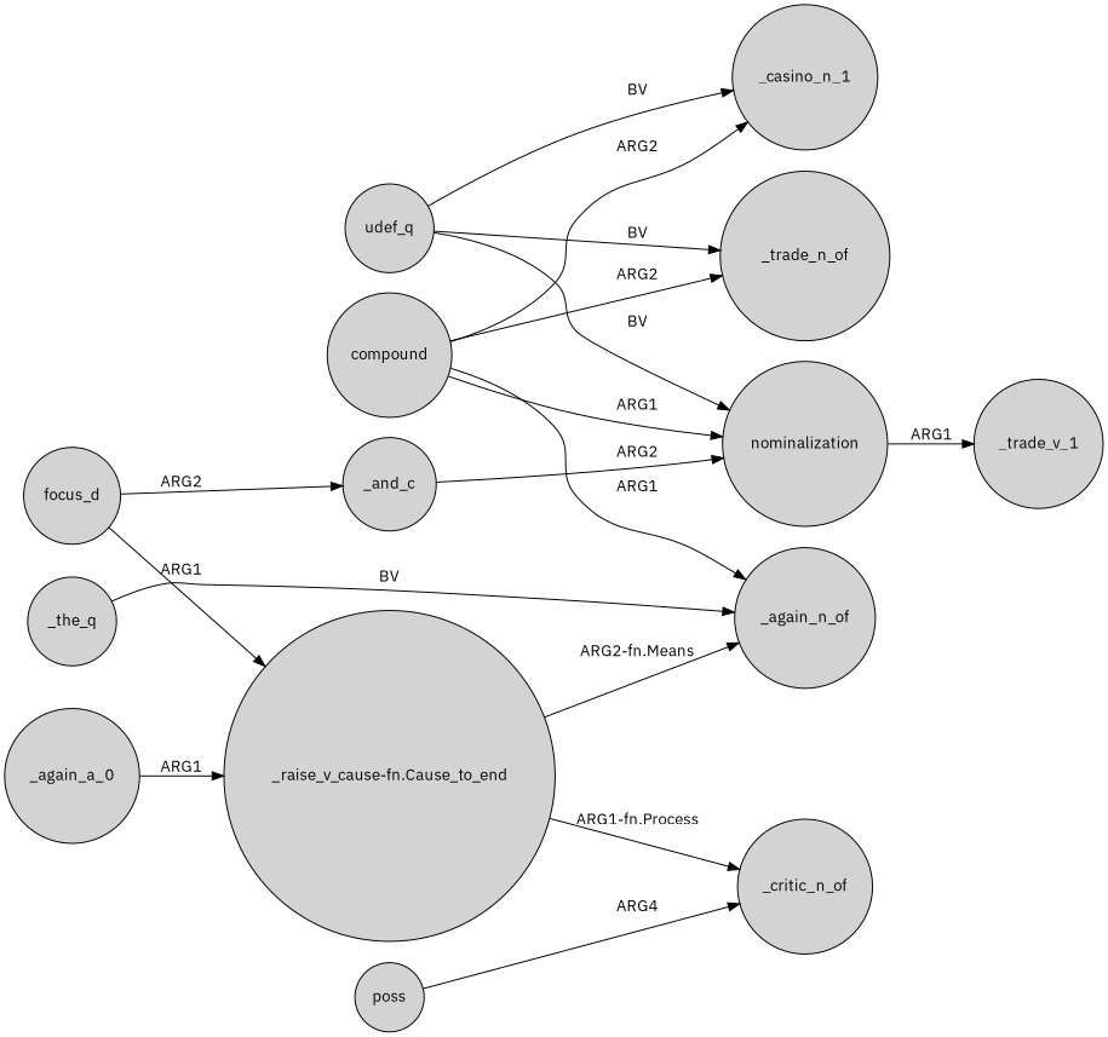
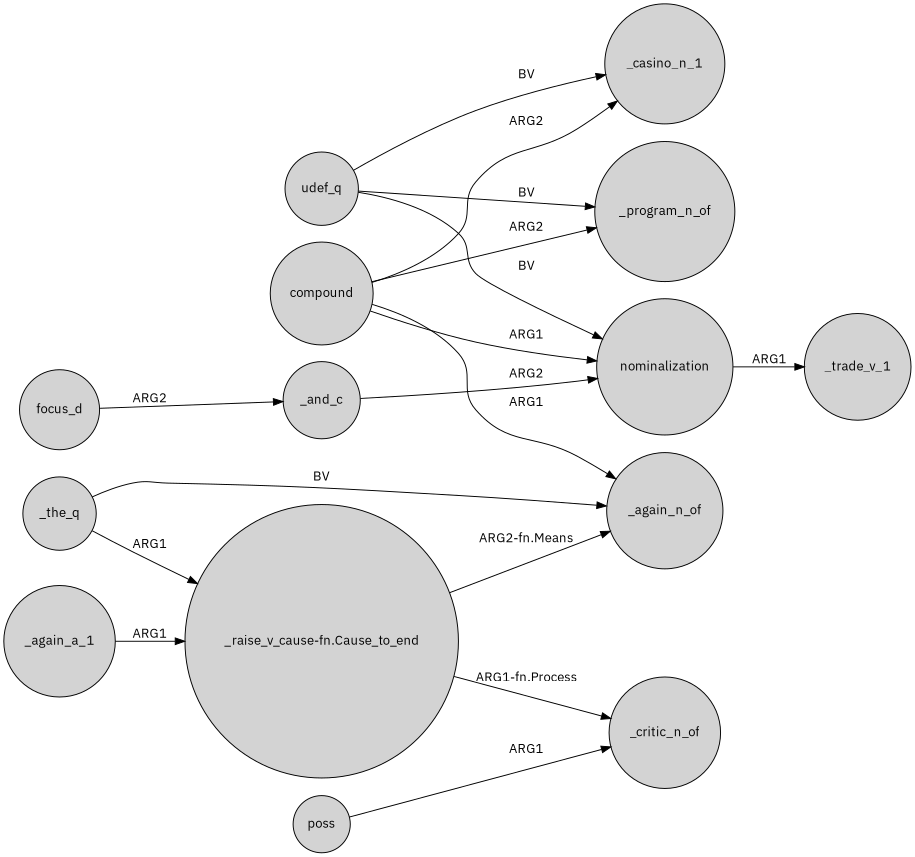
  digraph {
    fontname="IBM Plex Sans"
    rankdir=LR
    node [fontname="IBM Plex Sans" shape=circle style=filled]
    edge [fontname="IBM Plex Sans"]
    compound
    nominalization
    n3 [label=_again_n_of]
    _casino_n_1
-   _program_n_of [label=_trade_n_of]
+   _program_n_of
    _trade_v_1
    "_raise_v_cause-fn.Cause_to_end"
    _critic_n_of
    udef_q
    poss
-   _again_a_1 [label=_again_a_0]
+   _again_a_1
    _the_q
    focus_d
    _and_c
    compound -> nominalization [label=ARG1]
    compound -> n3 [label=ARG1]
    compound -> _casino_n_1 [label=ARG2]
    compound -> _program_n_of [label=ARG2]
    nominalization -> _trade_v_1 [label=ARG1]
    "_raise_v_cause-fn.Cause_to_end" -> n3 [label="ARG2-fn.Means"]
    "_raise_v_cause-fn.Cause_to_end" -> _critic_n_of [label="ARG1-fn.Process"]
    udef_q -> nominalization [label=BV]
    udef_q -> _casino_n_1 [label=BV]
    udef_q -> _program_n_of [label=BV]
-   poss -> _critic_n_of [label=ARG4]
+   poss -> _critic_n_of [label=ARG1]
    _again_a_1 -> "_raise_v_cause-fn.Cause_to_end" [label=ARG1]
    _the_q -> n3 [label=BV]
-   focus_d -> "_raise_v_cause-fn.Cause_to_end" [label=ARG1]
+   _the_q -> "_raise_v_cause-fn.Cause_to_end" [label=ARG1]
    focus_d -> _and_c [label=ARG2]
    _and_c -> nominalization [label=ARG2]
  }
